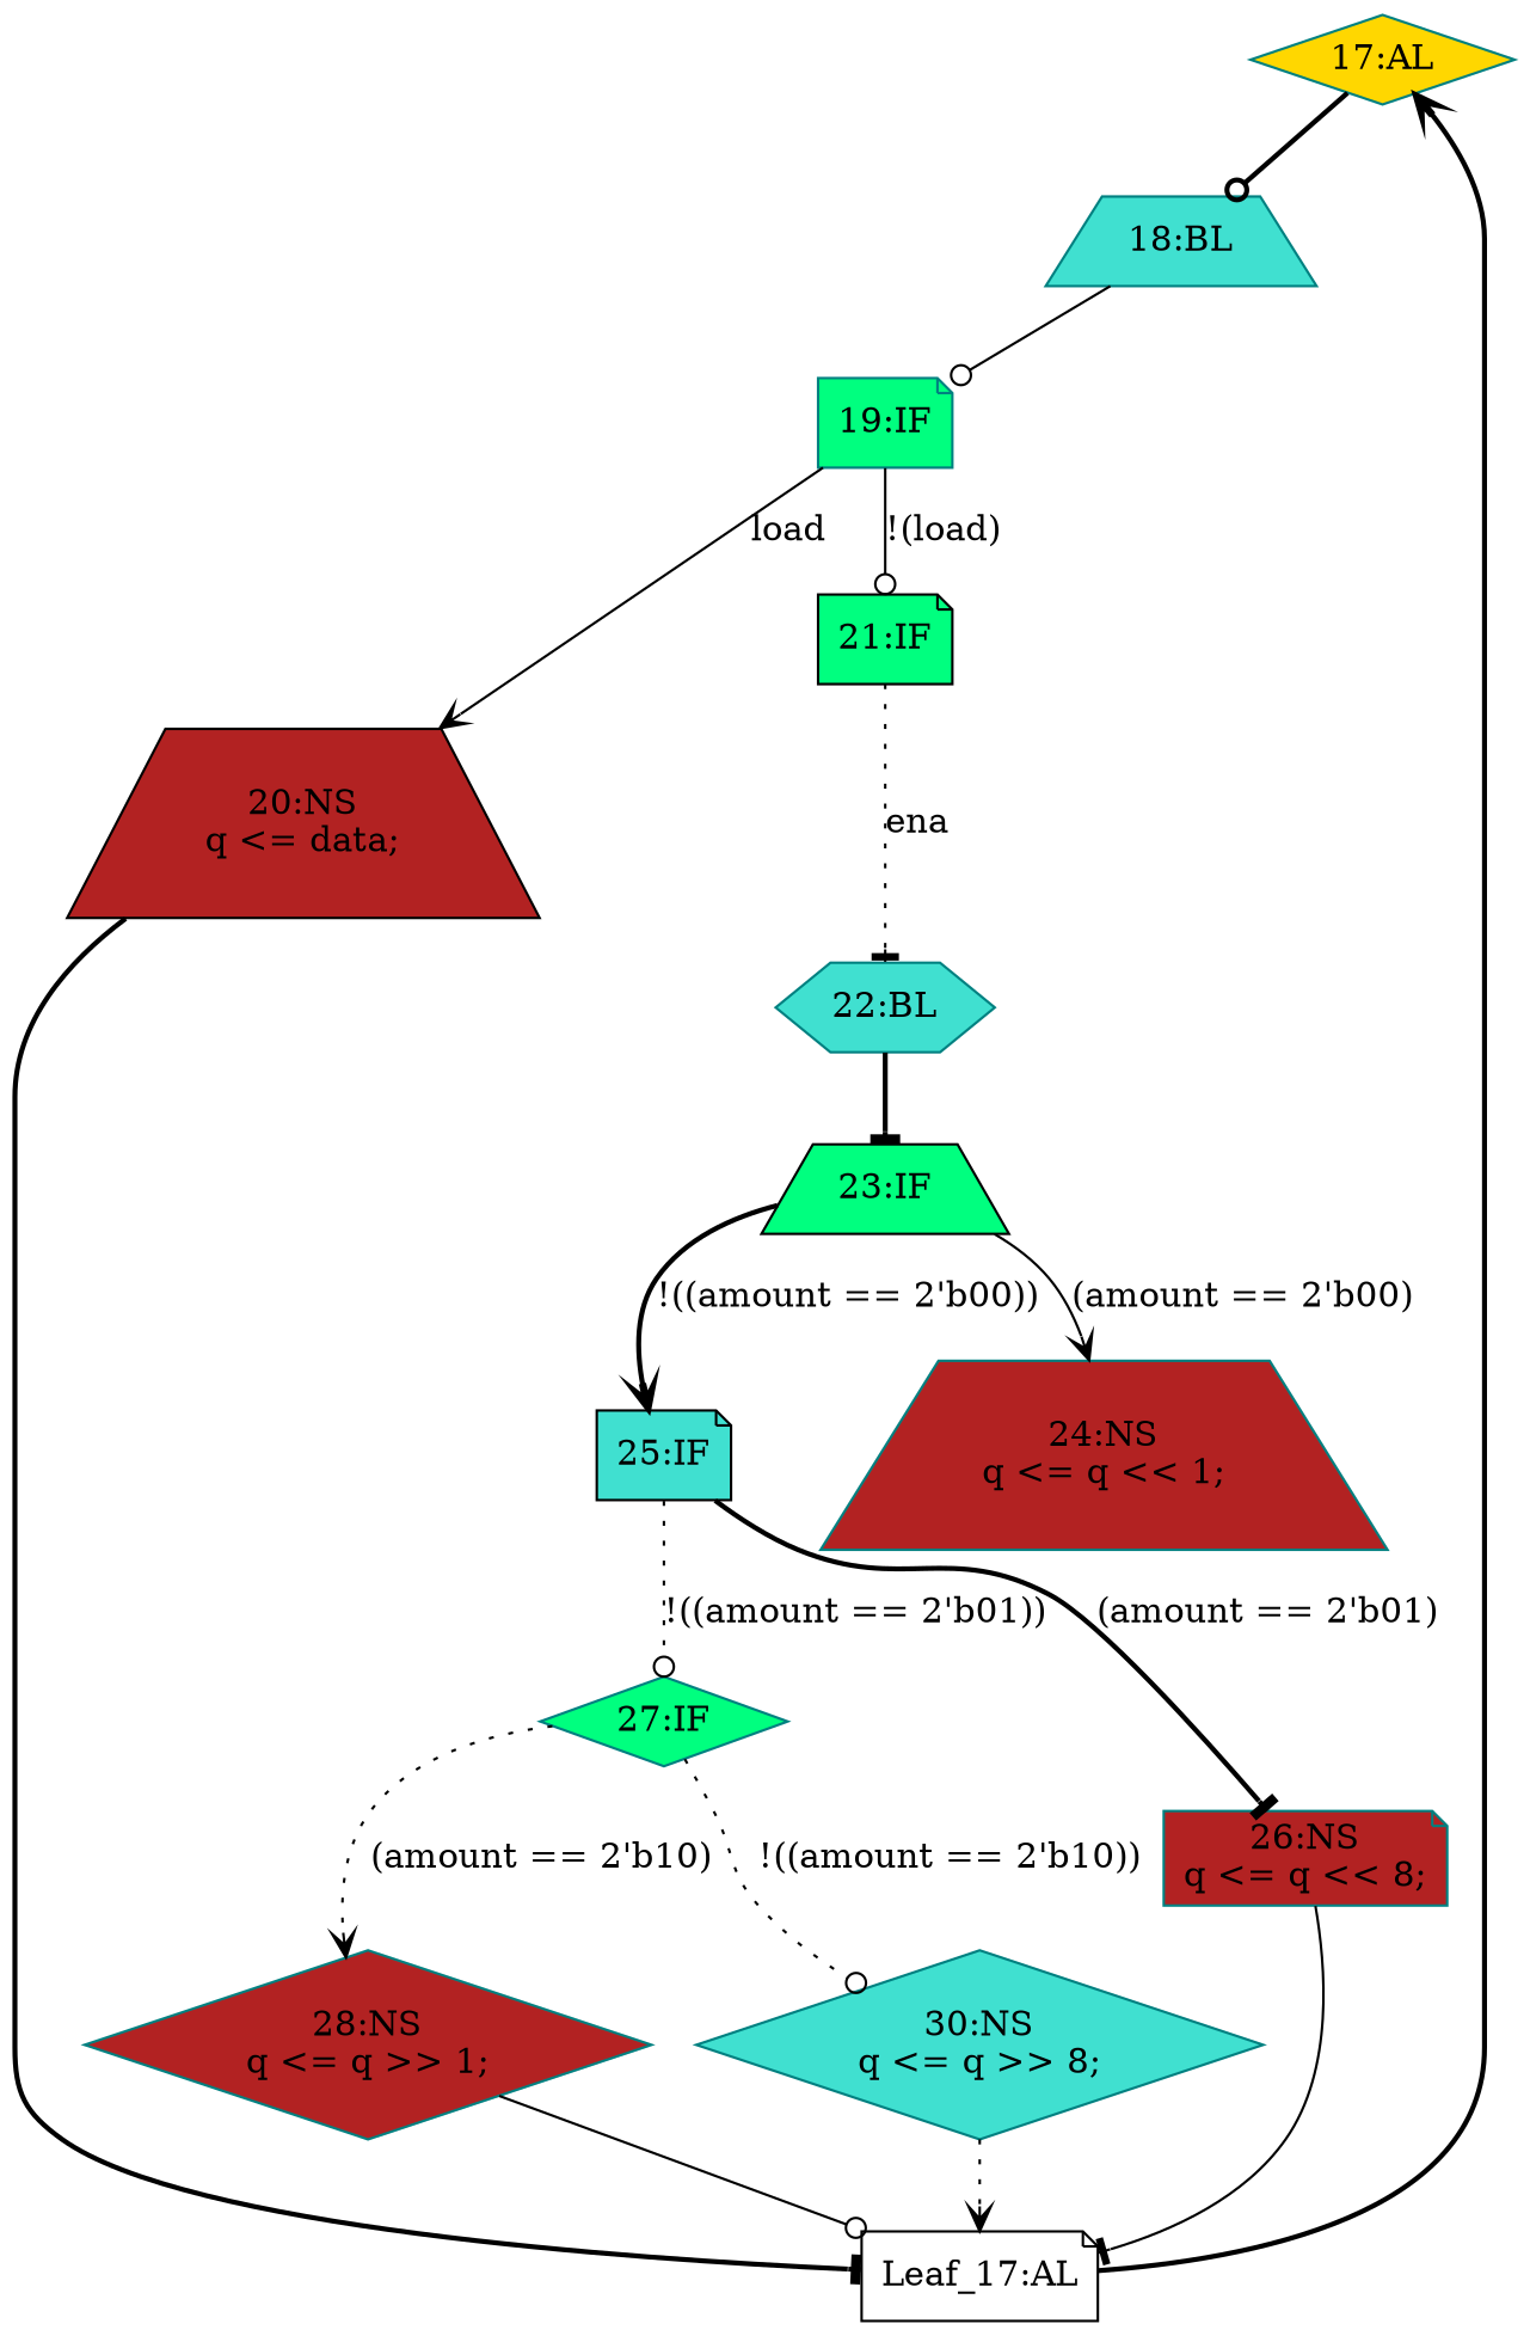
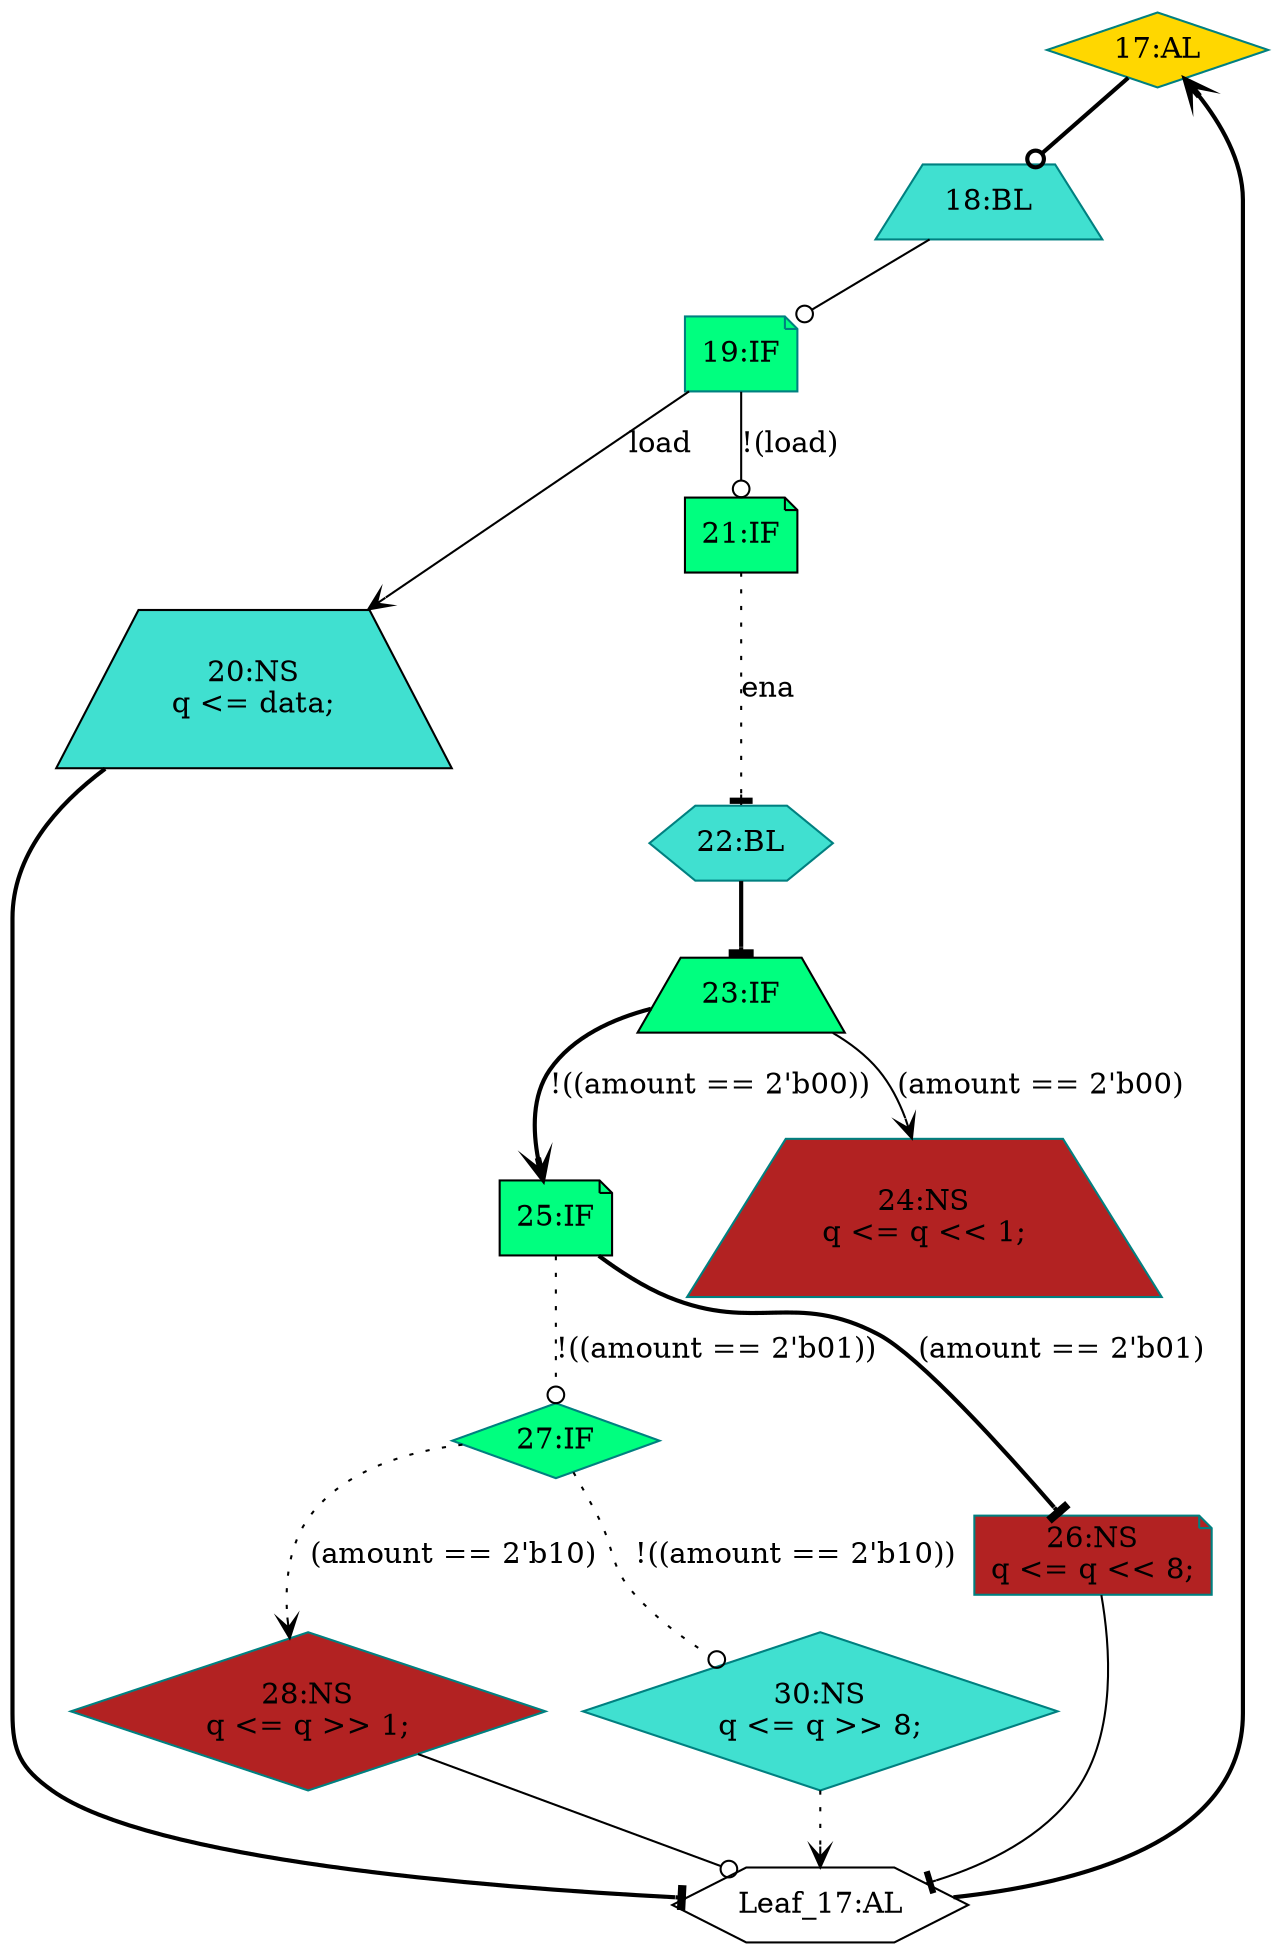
  strict digraph {
    node [color=teal fillcolor=springgreen shape=diamond statements="[]" style=filled typ=IfStatement]
    edge [arrowhead=odot cond="[]" lineno=None style=bold]
    n1 [ast="<pyverilog.vparser.ast.Always object at 0x7fd11ed371d0>" clk_sens=True fillcolor=gold label="17:AL" sens="['clk']" typ=Always use_var="['load', 'ena', 'amount', 'data', 'q']"]
    n2 [ast="<pyverilog.vparser.ast.Block object at 0x7fd11edb50d0>" fillcolor=turquoise label="18:BL" shape=trapezium typ=Block]
    n3 [ast="<pyverilog.vparser.ast.IfStatement object at 0x7fd11ed23e10>" label="19:IF" shape=note]
-   n4 [ast="<pyverilog.vparser.ast.NonblockingSubstitution object at 0x7fd11ed23610>" color=black fillcolor=firebrick label="20:NS\nq <= data;" shape=trapezium statements="[<pyverilog.vparser.ast.NonblockingSubstitution object at 0x7fd11ed23610>]" typ=NonblockingSubstitution]
+   n4 [ast="<pyverilog.vparser.ast.NonblockingSubstitution object at 0x7fd11ed23610>" color=black fillcolor=turquoise label="20:NS\nq <= data;" shape=trapezium statements="[<pyverilog.vparser.ast.NonblockingSubstitution object at 0x7fd11ed23610>]" typ=NonblockingSubstitution]
    n5 [ast="<pyverilog.vparser.ast.IfStatement object at 0x7fd11ecce550>" color=black label="21:IF" shape=note]
    n6 [ast="<pyverilog.vparser.ast.IfStatement object at 0x7fd11eda0650>" label="27:IF"]
    n7 [ast="<pyverilog.vparser.ast.NonblockingSubstitution object at 0x7fd11eda0a50>" fillcolor=firebrick label="28:NS\nq <= q >> 1;" statements="[<pyverilog.vparser.ast.NonblockingSubstitution object at 0x7fd11eda0a50>]" typ=NonblockingSubstitution]
    n8 [ast="<pyverilog.vparser.ast.NonblockingSubstitution object at 0x7fd11e998a10>" fillcolor=turquoise label="30:NS\nq <= q >> 8;" statements="[<pyverilog.vparser.ast.NonblockingSubstitution object at 0x7fd11e998a10>]" typ=NonblockingSubstitution]
-   n9 [color=black def_var="['q']" label="Leaf_17:AL" shape=note fillcolor="" statements="" style="" typ=""]
+   n9 [color=black def_var="['q']" label="Leaf_17:AL" shape=hexagon fillcolor="" statements="" style="" typ=""]
    n10 [ast="<pyverilog.vparser.ast.Block object at 0x7fd11eccecd0>" fillcolor=turquoise label="22:BL" shape=hexagon typ=Block]
    n11 [ast="<pyverilog.vparser.ast.IfStatement object at 0x7fd11ed3d610>" color=black label="23:IF" shape=trapezium]
-   n12 [ast="<pyverilog.vparser.ast.IfStatement object at 0x7fd11ed26090>" color=black fillcolor=turquoise label="25:IF" shape=note]
+   n12 [ast="<pyverilog.vparser.ast.IfStatement object at 0x7fd11ed26090>" color=black label="25:IF" shape=note]
    n13 [ast="<pyverilog.vparser.ast.NonblockingSubstitution object at 0x7fd11ed26f50>" fillcolor=firebrick label="26:NS\nq <= q << 8;" shape=note statements="[<pyverilog.vparser.ast.NonblockingSubstitution object at 0x7fd11ed26f50>]" typ=NonblockingSubstitution]
    n14 [ast="<pyverilog.vparser.ast.NonblockingSubstitution object at 0x7fd11ed3d4d0>" fillcolor=firebrick label="24:NS\nq <= q << 1;" shape=trapezium statements="[<pyverilog.vparser.ast.NonblockingSubstitution object at 0x7fd11ed3d4d0>]" typ=NonblockingSubstitution]
    n1 -> n2
    n2 -> n3 [style=solid]
    n3 -> n4 [arrowhead=vee cond="['load']" label=load lineno=19 style=solid]
    n3 -> n5 [cond="['load']" label="!(load)" lineno=19 style=solid]
    n4 -> n9 [arrowhead=tee]
    n5 -> n10 [arrowhead=tee cond="['ena']" label=ena lineno=21 style=dotted]
    n6 -> n7 [arrowhead=vee cond="['amount']" label="(amount == 2'b10)" lineno=27 style=dotted]
    n6 -> n8 [cond="['amount']" label="!((amount == 2'b10))" lineno=27 style=dotted]
    n7 -> n9 [style=solid]
    n8 -> n9 [arrowhead=vee style=dotted]
    n9 -> n1 [arrowhead=vee cond="" lineno=""]
    n10 -> n11 [arrowhead=tee]
    n11 -> n12 [arrowhead=vee cond="['amount']" label="!((amount == 2'b00))" lineno=23]
    n11 -> n14 [arrowhead=vee cond="['amount']" label="(amount == 2'b00)" lineno=23 style=solid]
    n12 -> n6 [cond="['amount']" label="!((amount == 2'b01))" lineno=25 style=dotted]
    n12 -> n13 [arrowhead=tee cond="['amount']" label="(amount == 2'b01)" lineno=25]
    n13 -> n9 [arrowhead=tee style=solid]
  }
